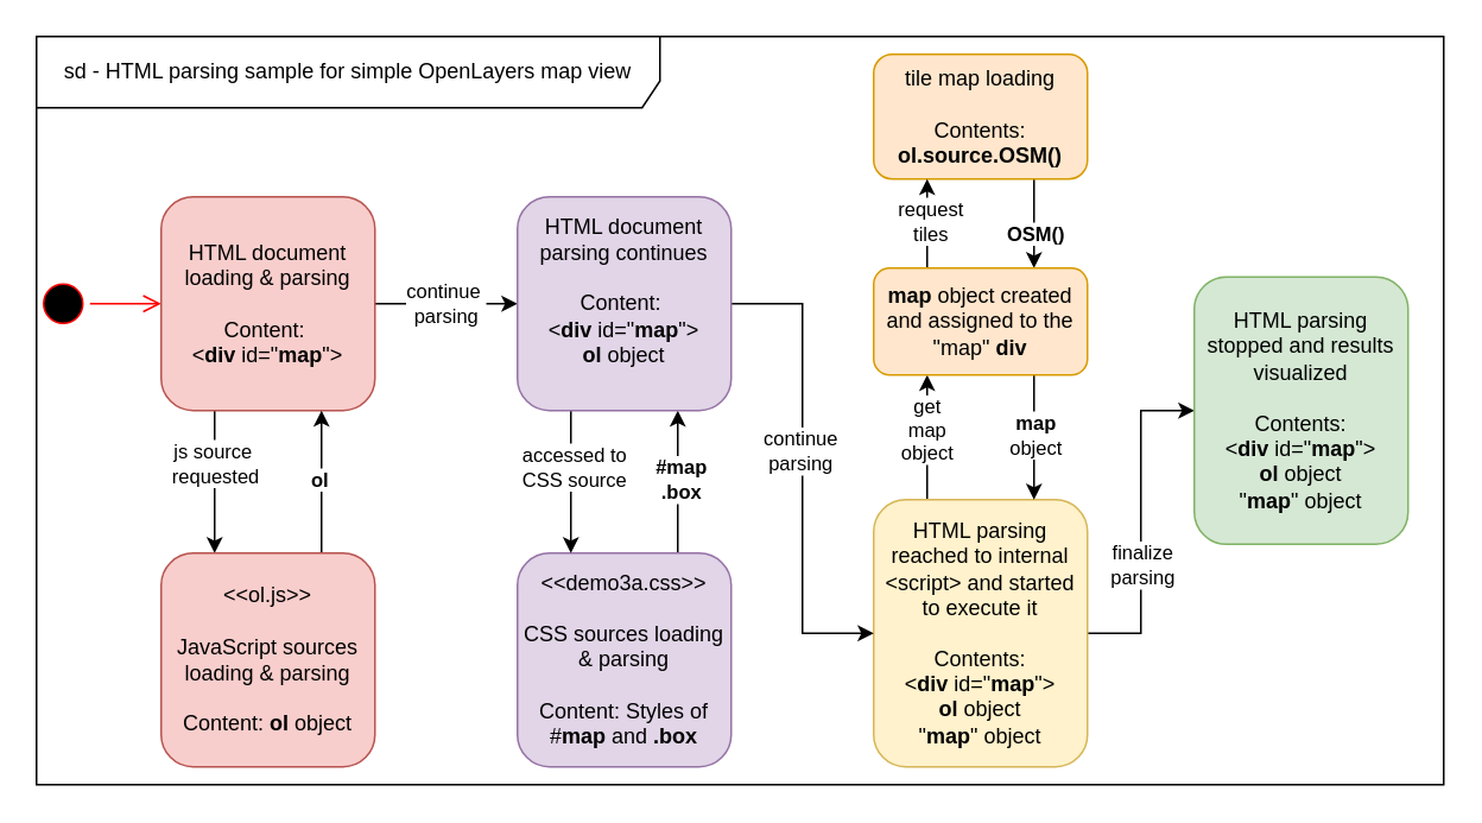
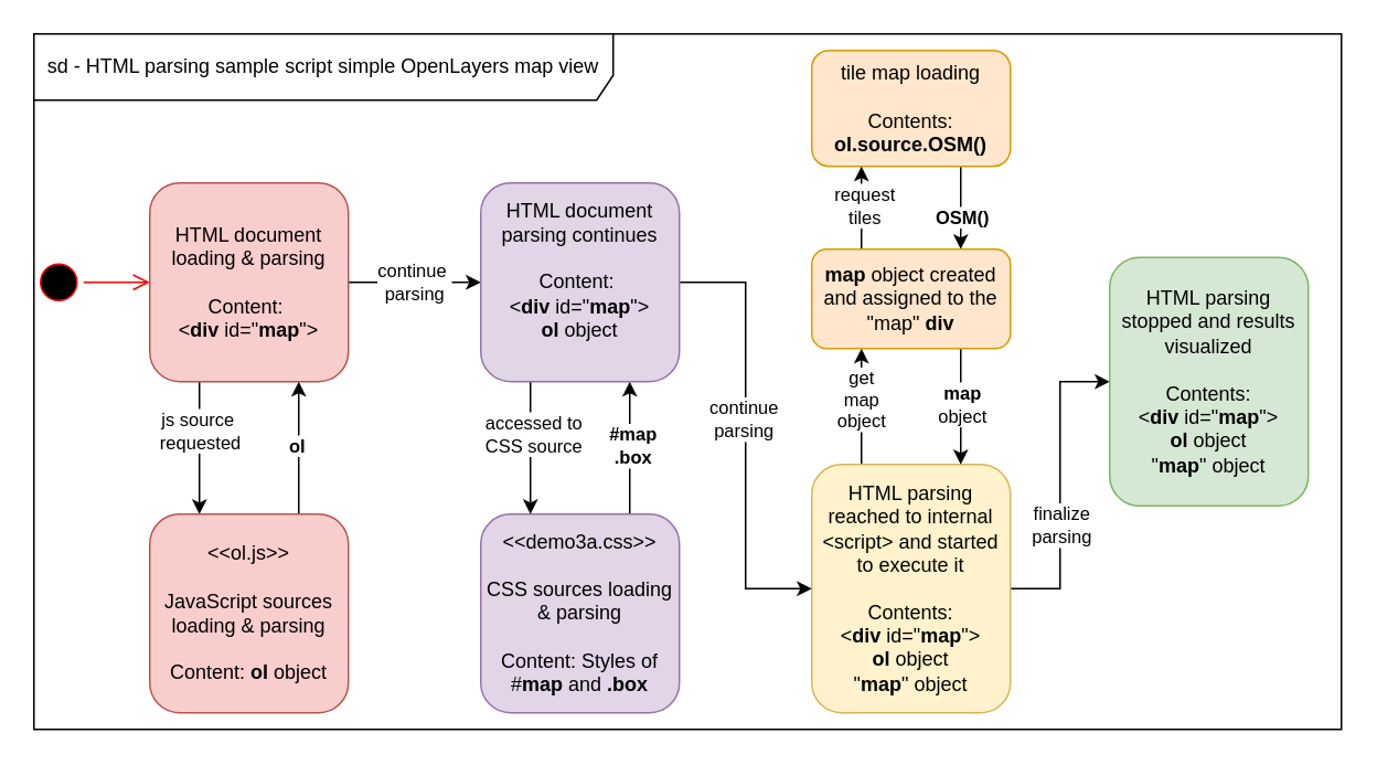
  <mxCell id="0" />
  <mxCell id="1" parent="0" />
  <mxCell id="2" value="" style="ellipse;html=1;shape=startState;fillColor=#000000;strokeColor=#ff0000;" vertex="1" parent="1"><mxGeometry x="20" y="155" width="30" height="30" as="geometry" /></mxCell>
  <mxCell id="3" value="" style="edgeStyle=orthogonalEdgeStyle;html=1;verticalAlign=bottom;endArrow=open;endSize=8;strokeColor=#ff0000;rounded=0;entryX=0;entryY=0.5;entryDx=0;entryDy=0;" edge="1" source="2" parent="1" target="8"><mxGeometry relative="1" as="geometry"><mxPoint x="35" y="250" as="targetPoint" /></mxGeometry></mxCell>
  <mxCell id="4" style="edgeStyle=orthogonalEdgeStyle;rounded=0;orthogonalLoop=1;jettySize=auto;html=1;exitX=0.25;exitY=1;exitDx=0;exitDy=0;entryX=0.25;entryY=0;entryDx=0;entryDy=0;" edge="1" parent="1" source="8" target="11"><mxGeometry relative="1" as="geometry" /></mxCell>
  <mxCell id="5" value="&lt;div&gt;js source&lt;/div&gt;&lt;div&gt;&amp;nbsp;requested&lt;/div&gt;" style="edgeLabel;html=1;align=center;verticalAlign=middle;resizable=0;points=[];" vertex="1" connectable="0" parent="4"><mxGeometry x="-0.286" y="-2" relative="1" as="geometry"><mxPoint as="offset" /></mxGeometry></mxCell>
  <mxCell id="6" style="edgeStyle=orthogonalEdgeStyle;rounded=0;orthogonalLoop=1;jettySize=auto;html=1;entryX=0;entryY=0.5;entryDx=0;entryDy=0;" edge="1" parent="1" source="8" target="27"><mxGeometry relative="1" as="geometry" /></mxCell>
  <mxCell id="7" value="&lt;div&gt;continue&amp;nbsp;&lt;/div&gt;&lt;div&gt;parsing&lt;/div&gt;" style="edgeLabel;html=1;align=center;verticalAlign=middle;resizable=0;points=[];" vertex="1" connectable="0" parent="6"><mxGeometry x="-0.018" y="1" relative="1" as="geometry"><mxPoint as="offset" /></mxGeometry></mxCell>
  <mxCell id="8" value="&lt;div&gt;HTML document loading &amp;amp; parsing&lt;/div&gt;&lt;div&gt;&lt;br&gt;&lt;/div&gt;&lt;div&gt;Content:&amp;nbsp;&lt;/div&gt;&lt;div&gt;&amp;lt;&lt;b&gt;div&lt;/b&gt; id=&quot;&lt;b&gt;map&lt;/b&gt;&quot;&amp;gt;&lt;br&gt;&lt;/div&gt;" style="rounded=1;whiteSpace=wrap;html=1;fillColor=#f8cecc;strokeColor=#b85450;" vertex="1" parent="1"><mxGeometry x="90" y="110" width="120" height="120" as="geometry" /></mxCell>
  <mxCell id="9" style="edgeStyle=orthogonalEdgeStyle;rounded=0;orthogonalLoop=1;jettySize=auto;html=1;exitX=0.75;exitY=0;exitDx=0;exitDy=0;entryX=0.75;entryY=1;entryDx=0;entryDy=0;" edge="1" parent="1" source="11" target="8"><mxGeometry relative="1" as="geometry" /></mxCell>
  <mxCell id="10" value="&lt;b&gt;ol&lt;/b&gt;" style="edgeLabel;html=1;align=center;verticalAlign=middle;resizable=0;points=[];" vertex="1" connectable="0" parent="9"><mxGeometry x="0.048" y="2" relative="1" as="geometry"><mxPoint as="offset" /></mxGeometry></mxCell>
  <mxCell id="11" value="&lt;div&gt;&amp;lt;&amp;lt;ol.js&amp;gt;&amp;gt;&lt;br&gt;&lt;/div&gt;&lt;div&gt;&lt;br&gt;&lt;/div&gt;&lt;div&gt;JavaScript sources loading &amp;amp; parsing&lt;/div&gt;&lt;div&gt;&lt;br&gt;&lt;/div&gt;&lt;div&gt;Content: &lt;b&gt;ol&lt;/b&gt; object&lt;br&gt;&lt;/div&gt;" style="rounded=1;whiteSpace=wrap;html=1;fillColor=#f8cecc;strokeColor=#b85450;" vertex="1" parent="1"><mxGeometry x="90" y="310" width="120" height="120" as="geometry" /></mxCell>
  <mxCell id="12" style="edgeStyle=orthogonalEdgeStyle;rounded=0;orthogonalLoop=1;jettySize=auto;html=1;exitX=0.75;exitY=0;exitDx=0;exitDy=0;entryX=0.75;entryY=1;entryDx=0;entryDy=0;" edge="1" parent="1" source="14" target="27"><mxGeometry relative="1" as="geometry" /></mxCell>
  <mxCell id="13" value="&lt;div&gt;&lt;b&gt;#map&lt;/b&gt;&lt;/div&gt;&lt;div&gt;&lt;b&gt;.box&lt;br&gt;&lt;/b&gt;&lt;/div&gt;" style="edgeLabel;html=1;align=center;verticalAlign=middle;resizable=0;points=[];" vertex="1" connectable="0" parent="12"><mxGeometry x="0.048" y="-1" relative="1" as="geometry"><mxPoint as="offset" /></mxGeometry></mxCell>
  <mxCell id="14" value="&lt;div&gt;&amp;lt;&amp;lt;demo3a.css&amp;gt;&amp;gt;&lt;br&gt;&lt;/div&gt;&lt;div&gt;&lt;br&gt;&lt;/div&gt;&lt;div&gt;CSS sources loading &amp;amp; parsing&lt;/div&gt;&lt;div&gt;&lt;br&gt;&lt;/div&gt;&lt;div&gt;Content: Styles of #&lt;b&gt;map &lt;/b&gt;and&lt;b&gt; .box&lt;/b&gt;&lt;br&gt;&lt;/div&gt;" style="rounded=1;whiteSpace=wrap;html=1;fillColor=#e1d5e7;strokeColor=#9673a6;" vertex="1" parent="1"><mxGeometry x="290" y="310" width="120" height="120" as="geometry" /></mxCell>
  <mxCell id="15" style="edgeStyle=orthogonalEdgeStyle;rounded=0;orthogonalLoop=1;jettySize=auto;html=1;exitX=0.25;exitY=0;exitDx=0;exitDy=0;entryX=0.25;entryY=1;entryDx=0;entryDy=0;" edge="1" parent="1" source="19" target="32"><mxGeometry relative="1" as="geometry" /></mxCell>
  <mxCell id="16" value="&lt;div&gt;get&lt;/div&gt;&lt;div&gt;map&lt;/div&gt;&lt;div&gt;object&lt;br&gt;&lt;/div&gt;" style="edgeLabel;html=1;align=center;verticalAlign=middle;resizable=0;points=[];" vertex="1" connectable="0" parent="15"><mxGeometry x="0.133" y="1" relative="1" as="geometry"><mxPoint as="offset" /></mxGeometry></mxCell>
  <mxCell id="17" style="edgeStyle=orthogonalEdgeStyle;rounded=0;orthogonalLoop=1;jettySize=auto;html=1;entryX=0;entryY=0.5;entryDx=0;entryDy=0;" edge="1" parent="1" source="19" target="33"><mxGeometry relative="1" as="geometry" /></mxCell>
  <mxCell id="18" value="&lt;div&gt;finalize&lt;/div&gt;&lt;div&gt;parsing&lt;br&gt;&lt;/div&gt;" style="edgeLabel;html=1;align=center;verticalAlign=middle;resizable=0;points=[];" vertex="1" connectable="0" parent="17"><mxGeometry x="-0.251" relative="1" as="geometry"><mxPoint as="offset" /></mxGeometry></mxCell>
  <mxCell id="19" value="&lt;div&gt;HTML parsing reached to internal &amp;lt;script&amp;gt; and started to execute it&lt;/div&gt;&lt;div&gt;&lt;br&gt;&lt;/div&gt;&lt;div&gt;Contents:&lt;/div&gt;&lt;div&gt;&amp;lt;&lt;b&gt;div&lt;/b&gt; id=&quot;&lt;b&gt;map&lt;/b&gt;&quot;&amp;gt;&lt;/div&gt;&lt;div&gt;&lt;b&gt;ol&lt;/b&gt; object&lt;br&gt;&lt;/div&gt;&lt;div&gt;&quot;&lt;b&gt;map&lt;/b&gt;&quot; object&lt;br&gt;&lt;/div&gt;" style="rounded=1;whiteSpace=wrap;html=1;fillColor=#fff2cc;strokeColor=#d6b656;" vertex="1" parent="1"><mxGeometry x="490" y="280" width="120" height="150" as="geometry" /></mxCell>
  <mxCell id="20" style="edgeStyle=orthogonalEdgeStyle;rounded=0;orthogonalLoop=1;jettySize=auto;html=1;exitX=0.75;exitY=1;exitDx=0;exitDy=0;entryX=0.75;entryY=0;entryDx=0;entryDy=0;" edge="1" parent="1" source="22" target="32"><mxGeometry relative="1" as="geometry" /></mxCell>
  <mxCell id="21" value="&lt;b&gt;OSM()&lt;/b&gt;" style="edgeLabel;html=1;align=center;verticalAlign=middle;resizable=0;points=[];" vertex="1" connectable="0" parent="20"><mxGeometry x="0.2" relative="1" as="geometry"><mxPoint as="offset" /></mxGeometry></mxCell>
  <mxCell id="22" value="&lt;div&gt;&lt;br&gt;&lt;/div&gt;&lt;div&gt;&lt;br&gt;&lt;/div&gt;&lt;div&gt;tile map loading&lt;br&gt;&lt;/div&gt;&lt;div&gt;&lt;br&gt;&lt;/div&gt;&lt;div&gt;Contents:&lt;/div&gt;&lt;div&gt;&lt;b&gt;ol.source.OSM()&lt;/b&gt;&lt;br&gt;&lt;/div&gt;&lt;div&gt;&lt;br&gt;&lt;/div&gt;&lt;div&gt;&lt;br&gt;&lt;/div&gt;" style="rounded=1;whiteSpace=wrap;html=1;fillColor=#ffe6cc;strokeColor=#d79b00;" vertex="1" parent="1"><mxGeometry x="490" y="30" width="120" height="70" as="geometry" /></mxCell>
  <mxCell id="23" style="edgeStyle=orthogonalEdgeStyle;rounded=0;orthogonalLoop=1;jettySize=auto;html=1;exitX=0.25;exitY=1;exitDx=0;exitDy=0;entryX=0.25;entryY=0;entryDx=0;entryDy=0;" edge="1" parent="1" source="27" target="14"><mxGeometry relative="1" as="geometry" /></mxCell>
  <mxCell id="24" value="&lt;div&gt;accessed to&lt;/div&gt;&lt;div&gt;CSS source&lt;br&gt;&lt;/div&gt;" style="edgeLabel;html=1;align=center;verticalAlign=middle;resizable=0;points=[];" vertex="1" connectable="0" parent="23"><mxGeometry x="-0.229" y="1" relative="1" as="geometry"><mxPoint as="offset" /></mxGeometry></mxCell>
  <mxCell id="25" style="edgeStyle=orthogonalEdgeStyle;rounded=0;orthogonalLoop=1;jettySize=auto;html=1;" edge="1" parent="1" source="27" target="19"><mxGeometry relative="1" as="geometry"><Array as="points"><mxPoint x="450" y="170" /><mxPoint x="450" y="355" /></Array></mxGeometry></mxCell>
  <mxCell id="26" value="&lt;div&gt;continue&lt;/div&gt;&lt;div&gt;parsing&lt;br&gt;&lt;/div&gt;" style="edgeLabel;html=1;align=center;verticalAlign=middle;resizable=0;points=[];" vertex="1" connectable="0" parent="25"><mxGeometry x="-0.077" y="-2" relative="1" as="geometry"><mxPoint as="offset" /></mxGeometry></mxCell>
  <mxCell id="27" value="&lt;div&gt;HTML document parsing continues&lt;br&gt;&lt;/div&gt;&lt;div&gt;&lt;br&gt;&lt;/div&gt;&lt;div&gt;Content:&amp;nbsp;&lt;/div&gt;&lt;div&gt;&amp;lt;&lt;b&gt;div&lt;/b&gt; id=&quot;&lt;b&gt;map&lt;/b&gt;&quot;&amp;gt;&lt;/div&gt;&lt;div&gt;&lt;b&gt;ol&lt;/b&gt; object&lt;br&gt;&lt;/div&gt;&lt;div&gt;&lt;br&gt;&lt;/div&gt;" style="rounded=1;whiteSpace=wrap;html=1;fillColor=#e1d5e7;strokeColor=#9673a6;" vertex="1" parent="1"><mxGeometry x="290" y="110" width="120" height="120" as="geometry" /></mxCell>
  <mxCell id="28" style="edgeStyle=orthogonalEdgeStyle;rounded=0;orthogonalLoop=1;jettySize=auto;html=1;exitX=0.75;exitY=1;exitDx=0;exitDy=0;entryX=0.75;entryY=0;entryDx=0;entryDy=0;" edge="1" parent="1" source="32" target="19"><mxGeometry relative="1" as="geometry" /></mxCell>
  <mxCell id="29" value="&lt;div&gt;&lt;b&gt;map&lt;/b&gt;&lt;/div&gt;&lt;div&gt;object&lt;b&gt;&lt;br&gt;&lt;/b&gt;&lt;/div&gt;" style="edgeLabel;html=1;align=center;verticalAlign=middle;resizable=0;points=[];" vertex="1" connectable="0" parent="28"><mxGeometry x="-0.053" relative="1" as="geometry"><mxPoint as="offset" /></mxGeometry></mxCell>
  <mxCell id="30" style="edgeStyle=orthogonalEdgeStyle;rounded=0;orthogonalLoop=1;jettySize=auto;html=1;exitX=0.25;exitY=0;exitDx=0;exitDy=0;entryX=0.25;entryY=1;entryDx=0;entryDy=0;" edge="1" parent="1" source="32" target="22"><mxGeometry relative="1" as="geometry" /></mxCell>
  <mxCell id="31" value="&lt;div&gt;request&lt;/div&gt;&lt;div&gt;tiles&lt;br&gt;&lt;/div&gt;" style="edgeLabel;html=1;align=center;verticalAlign=middle;resizable=0;points=[];" vertex="1" connectable="0" parent="30"><mxGeometry x="0.074" y="-1" relative="1" as="geometry"><mxPoint as="offset" /></mxGeometry></mxCell>
  <mxCell id="32" value="&lt;div&gt;&lt;b&gt;&lt;br&gt;&lt;/b&gt;&lt;/div&gt;&lt;div&gt;&lt;b&gt;&lt;br&gt;&lt;/b&gt;&lt;/div&gt;&lt;div&gt;&lt;b&gt;map&lt;/b&gt; object created and assigned to the &quot;map&quot; &lt;b&gt;div&lt;/b&gt;&lt;/div&gt;&lt;div&gt;&lt;br&gt;&lt;/div&gt;&lt;div&gt;&lt;br&gt;&lt;/div&gt;" style="rounded=1;whiteSpace=wrap;html=1;fillColor=#ffe6cc;strokeColor=#d79b00;" vertex="1" parent="1"><mxGeometry x="490" y="150" width="120" height="60" as="geometry" /></mxCell>
  <mxCell id="33" value="&lt;div&gt;HTML parsing stopped and results visualized&lt;br&gt;&lt;/div&gt;&lt;div&gt;&lt;br&gt;&lt;/div&gt;&lt;div&gt;Contents:&lt;/div&gt;&lt;div&gt;&amp;lt;&lt;b&gt;div&lt;/b&gt; id=&quot;&lt;b&gt;map&lt;/b&gt;&quot;&amp;gt;&lt;/div&gt;&lt;div&gt;&lt;b&gt;ol&lt;/b&gt; object&lt;br&gt;&lt;/div&gt;&lt;div&gt;&quot;&lt;b&gt;map&lt;/b&gt;&quot; object&lt;br&gt;&lt;/div&gt;" style="rounded=1;whiteSpace=wrap;html=1;fillColor=#d5e8d4;strokeColor=#82b366;" vertex="1" parent="1"><mxGeometry x="670" y="155" width="120" height="150" as="geometry" /></mxCell>
- <mxCell id="34" value="sd - HTML parsing sample for simple OpenLayers map view" style="shape=umlFrame;whiteSpace=wrap;html=1;pointerEvents=0;width=350;height=40;" vertex="1" parent="1"><mxGeometry x="20" y="20" width="790" height="420" as="geometry" /></mxCell>
+ <mxCell id="34" value="sd - HTML parsing sample script simple OpenLayers map view" style="shape=umlFrame;whiteSpace=wrap;html=1;pointerEvents=0;width=350;height=40;" vertex="1" parent="1"><mxGeometry x="20" y="20" width="790" height="420" as="geometry" /></mxCell>
